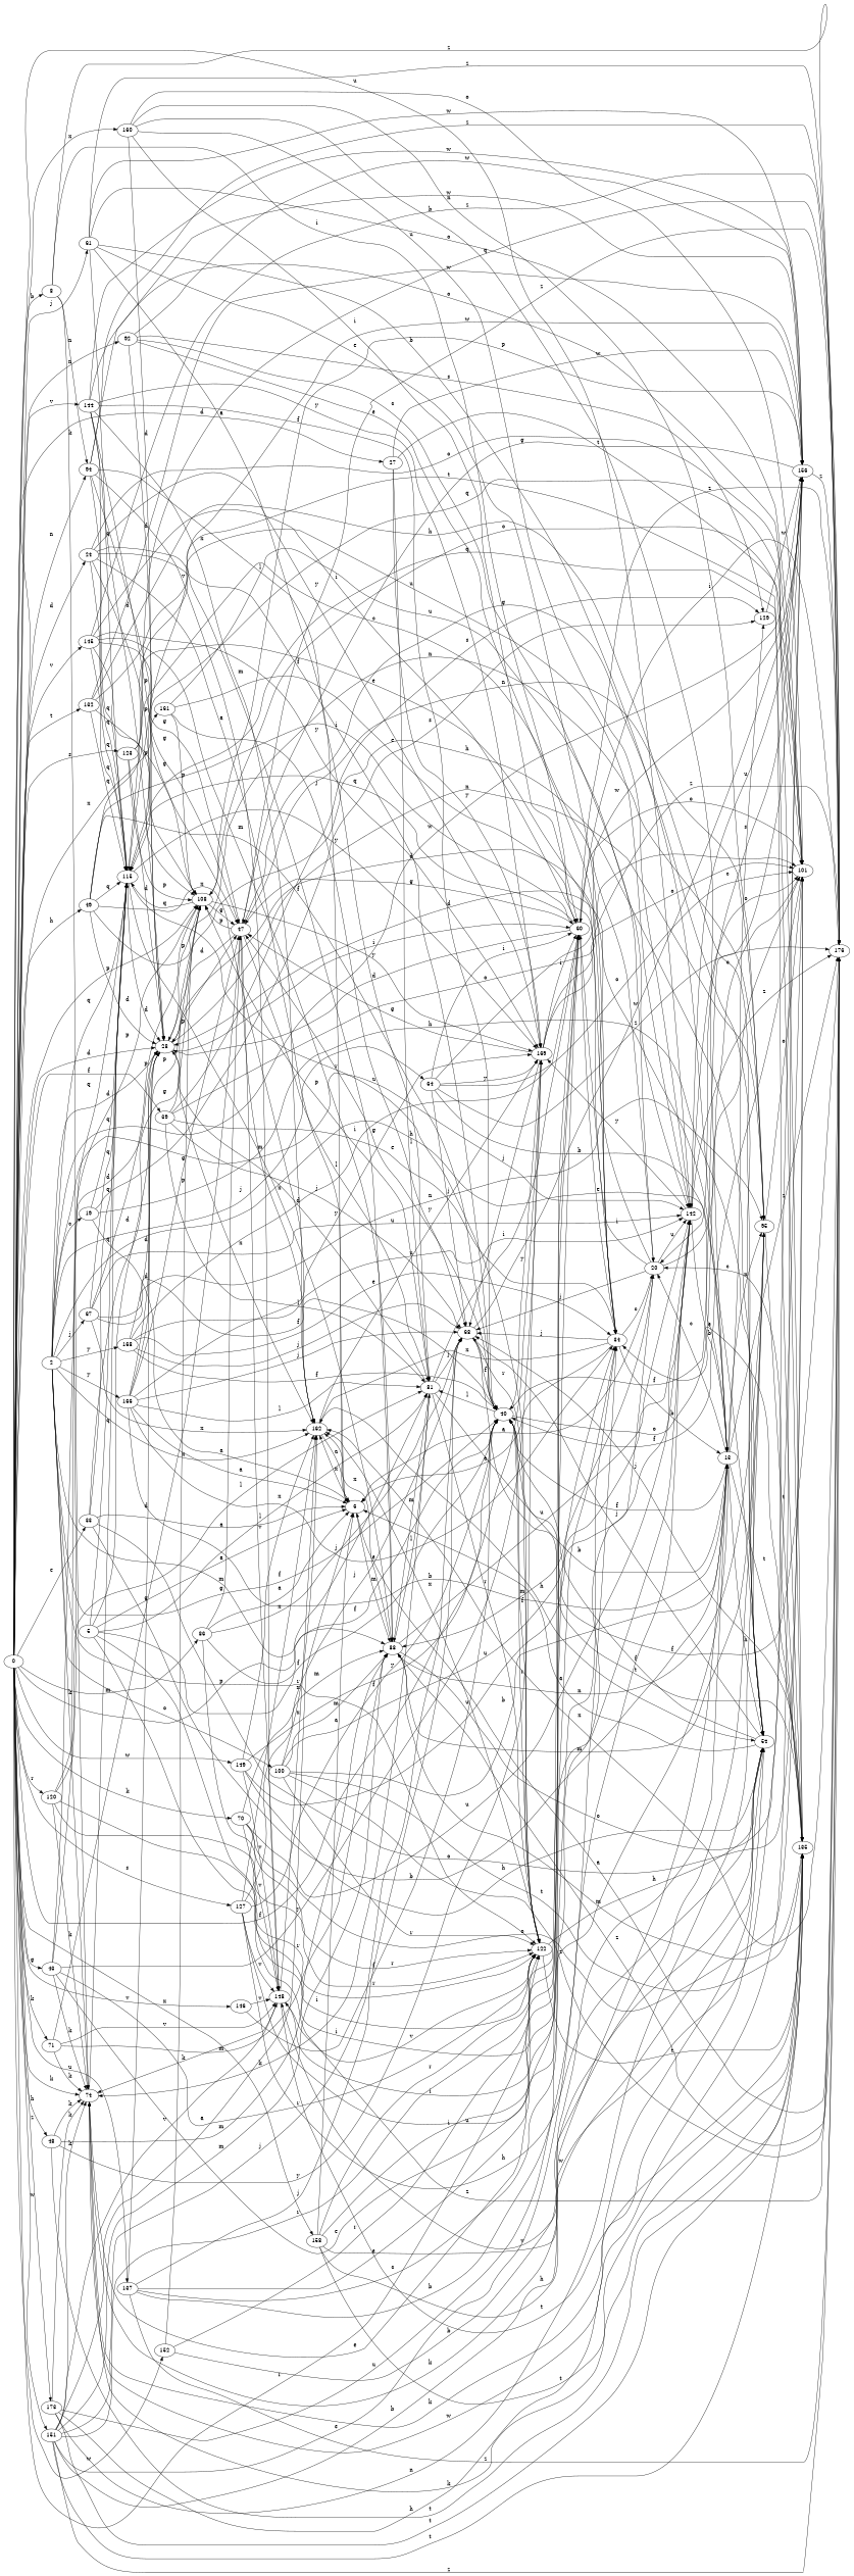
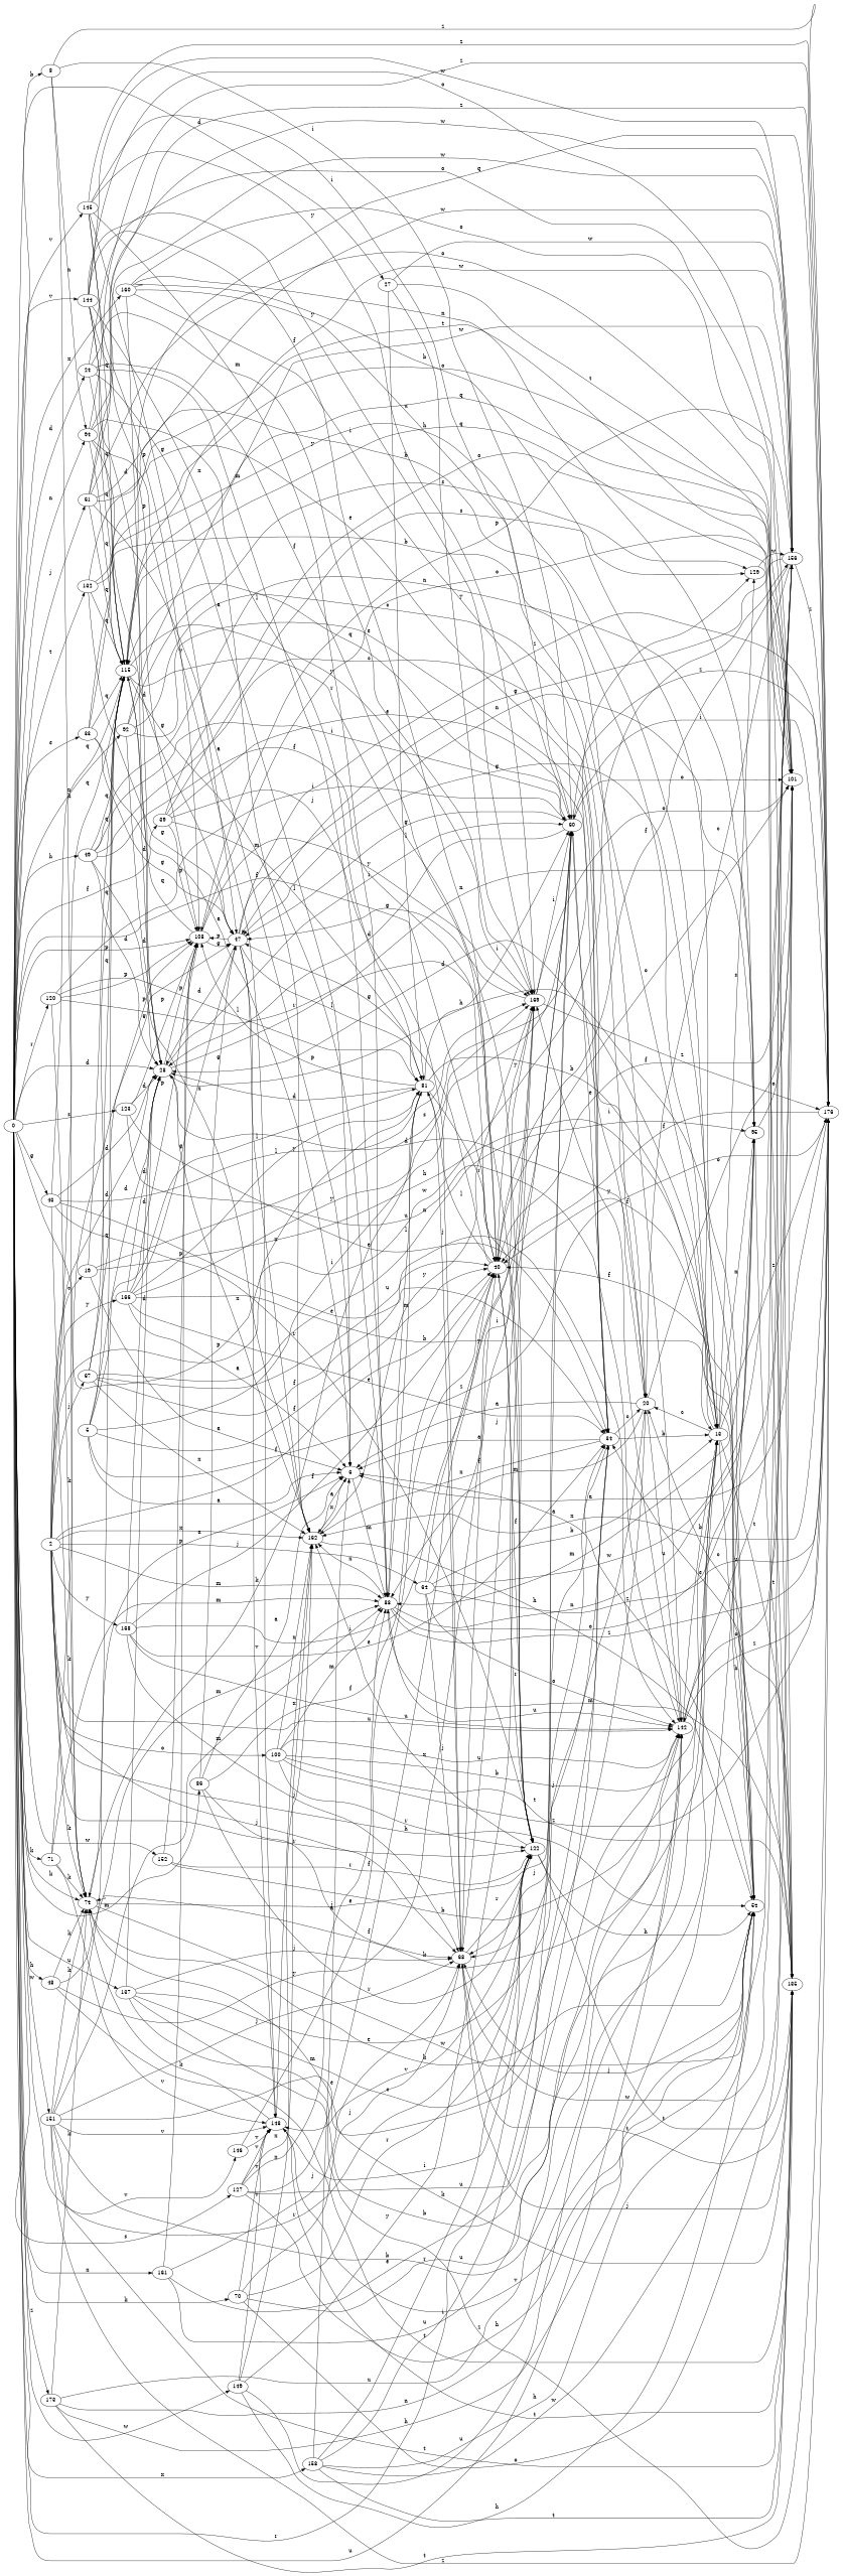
  strict digraph {
    rankdir=LR
    0
    8
    24
    27
    28
    33
    39
    40
    43
    48
    49
    61
    70
    71
    74
    81
    86
    92
    94
    108
    120
    122
    123
    127
    132
    137
    142
    144
    145
    146
    149
    151
    152
    158
    160
    161
    173
    60
    176
    88
    115
    6
    101
    169
    156
    135
    54
    162
    95
    13
    47
    68
    129
    34
    20
    148
    2
    19
    64
    67
    100
    166
    168
    5
    0 -> 8 [label=b]
    0 -> 24 [label=d]
    0 -> 27 [label=d]
    0 -> 28 [label=d]
    0 -> 33 [label=e]
    0 -> 39 [label=f]
    0 -> 40 [label=f]
    0 -> 43 [label=g]
    0 -> 48 [label=h]
    0 -> 49 [label=h]
    0 -> 61 [label=j]
    0 -> 70 [label=k]
    0 -> 71 [label=k]
    0 -> 74 [label=k]
    0 -> 81 [label=p]
    0 -> 86 [label=m]
    0 -> 92 [label=n]
    0 -> 94 [label=n]
    0 -> 108 [label=p]
    0 -> 120 [label=r]
    0 -> 122 [label=r]
    0 -> 123 [label=s]
    0 -> 127 [label=s]
    0 -> 132 [label=t]
    0 -> 137 [label=u]
    0 -> 142 [label=u]
    0 -> 144 [label=v]
    0 -> 145 [label=v]
    0 -> 146 [label=v]
    0 -> 149 [label=w]
    0 -> 151 [label=w]
    0 -> 152 [label=w]
    0 -> 158 [label=x]
    0 -> 160 [label=x]
    0 -> 161 [label=x]
    0 -> 173 [label=z]
    8 -> 74 [label=k]
    8 -> 94 [label=n]
    8 -> 60 [label=i]
    8 -> 176 [label=z]
    24 -> 40 [label=f]
-   24 -> 108 [label=p]
    24 -> 88 [label=m]
    24 -> 115 [label=q]
    24 -> 6 [label=a]
    24 -> 101 [label=o]
    24 -> 169 [label=y]
    27 -> 81 [label=l]
    27 -> 169 [label=y]
    27 -> 156 [label=w]
    27 -> 135 [label=t]
    28 -> 108 [label=p]
    28 -> 60 [label=i]
    28 -> 54 [label=h]
    28 -> 162 [label=x]
    28 -> 95 [label=n]
    33 -> 115 [label=q]
    33 -> 6 [label=a]
    33 -> 101 [label=o]
    33 -> 13 [label=b]
    33 -> 47 [label=g]
    39 -> 81 [label=l]
    39 -> 108 [label=p]
    39 -> 101 [label=o]
    39 -> 68 [label=j]
    39 -> 129 [label=s]
    39 -> 34 [label=e]
    40 -> 81 [label=l]
    40 -> 122 [label=r]
    40 -> 101 [label=o]
    40 -> 169 [label=y]
    40 -> 47 [label=g]
    43 -> 28 [label=d]
    43 -> 74 [label=k]
    43 -> 122 [label=r]
    43 -> 115 [label=q]
    43 -> 169 [label=y]
    43 -> 34 [label=e]
    48 -> 74 [label=k]
    48 -> 88 [label=m]
    48 -> 169 [label=y]
    48 -> 135 [label=t]
    49 -> 28 [label=d]
    49 -> 40 [label=f]
    49 -> 60 [label=i]
    49 -> 115 [label=q]
    49 -> 162 [label=x]
    49 -> 95 [label=n]
    49 -> 20 [label=c]
    61 -> 176 [label=z]
    61 -> 115 [label=q]
    61 -> 6 [label=a]
    61 -> 101 [label=o]
    61 -> 156 [label=w]
    61 -> 13 [label=b]
    61 -> 34 [label=e]
    70 -> 122 [label=r]
    70 -> 142 [label=u]
    70 -> 101 [label=o]
    70 -> 68 [label=j]
    70 -> 148 [label=v]
    71 -> 74 [label=k]
    71 -> 88 [label=m]
    71 -> 47 [label=g]
    71 -> 148 [label=v]
    74 -> 115 [label=q]
    74 -> 156 [label=w]
    74 -> 34 [label=e]
    81 -> 28 [label=d]
    81 -> 74 [label=k]
    81 -> 108 [label=p]
    81 -> 122 [label=r]
    81 -> 60 [label=i]
    81 -> 88 [label=m]
    81 -> 13 [label=b]
    81 -> 68 [label=j]
    86 -> 40 [label=f]
    86 -> 122 [label=r]
    86 -> 6 [label=a]
    86 -> 47 [label=g]
    86 -> 68 [label=j]
    92 -> 28 [label=d]
    92 -> 156 [label=w]
    92 -> 129 [label=s]
    92 -> 34 [label=e]
    92 -> 20 [label=c]
    94 -> 81 [label=l]
    94 -> 176 [label=z]
    94 -> 115 [label=q]
    94 -> 156 [label=w]
    94 -> 47 [label=g]
    94 -> 148 [label=v]
    108 -> 115 [label=q]
    108 -> 101 [label=o]
    108 -> 169 [label=y]
    108 -> 47 [label=g]
    120 -> 74 [label=k]
    120 -> 81 [label=l]
    120 -> 108 [label=p]
    120 -> 122 [label=r]
    120 -> 60 [label=i]
    122 -> 40 [label=f]
    122 -> 135 [label=t]
    122 -> 54 [label=h]
    122 -> 162 [label=x]
    122 -> 148 [label=v]
    123 -> 28 [label=d]
    123 -> 108 [label=p]
    123 -> 142 [label=u]
    123 -> 34 [label=e]
    127 -> 40 [label=f]
    127 -> 142 [label=u]
    127 -> 88 [label=m]
    127 -> 54 [label=h]
    127 -> 162 [label=x]
    127 -> 148 [label=v]
    132 -> 115 [label=q]
    132 -> 156 [label=w]
    132 -> 135 [label=t]
    132 -> 54 [label=h]
    132 -> 47 [label=g]
    137 -> 28 [label=d]
    137 -> 176 [label=z]
    137 -> 13 [label=b]
    137 -> 68 [label=j]
    137 -> 34 [label=e]
    137 -> 20 [label=c]
    142 -> 176 [label=z]
    142 -> 101 [label=o]
    142 -> 169 [label=y]
    142 -> 13 [label=b]
    144 -> 28 [label=d]
    144 -> 40 [label=f]
    144 -> 108 [label=p]
    144 -> 115 [label=q]
    144 -> 101 [label=o]
    144 -> 169 [label=y]
    144 -> 156 [label=w]
    144 -> 162 [label=x]
    145 -> 108 [label=p]
    145 -> 60 [label=i]
    145 -> 176 [label=z]
    145 -> 88 [label=m]
    145 -> 115 [label=q]
    145 -> 169 [label=y]
    145 -> 47 [label=g]
    146 -> 40 [label=f]
    146 -> 148 [label=v]
    149 -> 142 [label=u]
    149 -> 169 [label=y]
    149 -> 54 [label=h]
    149 -> 162 [label=x]
    149 -> 148 [label=v]
    151 -> 74 [label=k]
    151 -> 122 [label=r]
    151 -> 176 [label=z]
    151 -> 88 [label=m]
    151 -> 6 [label=a]
    151 -> 135 [label=t]
    151 -> 13 [label=b]
    151 -> 68 [label=j]
    151 -> 34 [label=e]
    151 -> 148 [label=v]
    152 -> 108 [label=p]
    152 -> 122 [label=r]
    152 -> 13 [label=b]
    158 -> 122 [label=r]
    158 -> 60 [label=i]
    158 -> 6 [label=a]
    158 -> 156 [label=w]
    158 -> 135 [label=t]
    158 -> 54 [label=h]
    160 -> 28 [label=d]
    160 -> 142 [label=u]
    160 -> 60 [label=i]
    160 -> 101 [label=o]
    160 -> 95 [label=n]
    160 -> 13 [label=b]
    161 -> 108 [label=p]
    161 -> 142 [label=u]
    161 -> 68 [label=j]
    161 -> 34 [label=e]
    173 -> 74 [label=k]
    173 -> 142 [label=u]
    173 -> 135 [label=t]
    173 -> 54 [label=h]
    173 -> 95 [label=n]
    60 -> 28 [label=d]
    60 -> 176 [label=z]
    60 -> 115 [label=q]
    60 -> 101 [label=o]
    60 -> 47 [label=g]
    60 -> 34 [label=e]
    176 -> 40 [label=f]
    176 -> 60 [label=i]
    176 -> 115 [label=q]
    176 -> 6 [label=a]
    176 -> 162 [label=x]
    88 -> 81 [label=l]
    88 -> 142 [label=u]
    88 -> 176 [label=z]
    88 -> 101 [label=o]
    88 -> 162 [label=x]
    88 -> 95 [label=n]
    115 -> 28 [label=d]
    115 -> 122 [label=r]
    115 -> 88 [label=m]
    115 -> 169 [label=y]
    115 -> 156 [label=w]
    6 -> 88 [label=m]
    6 -> 162 [label=x]
    101 -> 40 [label=f]
    101 -> 115 [label=q]
    169 -> 60 [label=i]
    169 -> 176 [label=z]
    169 -> 101 [label=o]
    169 -> 47 [label=g]
    169 -> 68 [label=j]
    156 -> 40 [label=f]
    156 -> 108 [label=p]
    156 -> 142 [label=u]
    156 -> 176 [label=z]
    156 -> 47 [label=g]
    156 -> 20 [label=c]
    135 -> 74 [label=k]
    135 -> 88 [label=m]
    135 -> 115 [label=q]
    135 -> 68 [label=j]
    135 -> 34 [label=e]
    135 -> 20 [label=c]
    54 -> 40 [label=f]
    54 -> 74 [label=k]
    54 -> 6 [label=a]
    54 -> 47 [label=g]
    54 -> 68 [label=j]
    54 -> 148 [label=v]
    162 -> 6 [label=a]
    162 -> 169 [label=y]
    162 -> 54 [label=h]
    95 -> 74 [label=k]
    95 -> 88 [label=m]
    95 -> 101 [label=o]
    95 -> 135 [label=t]
    13 -> 28 [label=d]
    13 -> 40 [label=f]
    13 -> 176 [label=z]
    13 -> 135 [label=t]
    13 -> 54 [label=h]
    13 -> 95 [label=n]
    13 -> 129 [label=s]
    13 -> 20 [label=c]
    47 -> 28 [label=d]
    47 -> 81 [label=l]
    47 -> 108 [label=p]
    47 -> 176 [label=z]
    47 -> 162 [label=x]
    47 -> 95 [label=n]
    47 -> 148 [label=v]
    68 -> 40 [label=f]
    68 -> 122 [label=r]
    68 -> 156 [label=w]
    68 -> 135 [label=t]
    129 -> 156 [label=w]
    34 -> 6 [label=a]
    34 -> 162 [label=x]
    34 -> 13 [label=b]
    34 -> 68 [label=j]
    34 -> 20 [label=c]
    20 -> 28 [label=d]
    20 -> 142 [label=u]
    20 -> 60 [label=i]
    20 -> 88 [label=m]
    20 -> 6 [label=a]
    20 -> 101 [label=o]
    20 -> 68 [label=j]
    148 -> 74 [label=k]
    148 -> 60 [label=i]
    148 -> 135 [label=t]
    148 -> 162 [label=x]
    2 -> 28 [label=d]
    2 -> 40 [label=f]
    2 -> 74 [label=k]
    2 -> 122 [label=r]
    2 -> 142 [label=u]
    2 -> 88 [label=m]
    2 -> 115 [label=q]
    2 -> 156 [label=w]
    2 -> 54 [label=h]
    2 -> 162 [label=x]
-   166 -> 68 [label=j]
+   2 -> 68 [label=j]
    2 -> 19 [label=c]
    2 -> 64 [label=j]
    2 -> 67 [label=j]
    2 -> 100 [label=o]
    2 -> 166 [label=y]
    2 -> 168 [label=y]
    19 -> 115 [label=q]
    19 -> 6 [label=a]
    19 -> 54 [label=h]
    19 -> 129 [label=s]
    64 -> 60 [label=i]
    64 -> 176 [label=z]
-   64 -> 101 [label=o]
+   64 -> 142 [label=o]
    64 -> 169 [label=y]
    64 -> 156 [label=w]
    64 -> 13 [label=b]
    64 -> 68 [label=j]
    67 -> 40 [label=f]
    67 -> 108 [label=p]
    67 -> 142 [label=u]
    67 -> 115 [label=q]
    67 -> 162 [label=x]
    67 -> 95 [label=n]
    100 -> 122 [label=r]
    100 -> 142 [label=u]
    100 -> 176 [label=z]
    100 -> 88 [label=m]
    100 -> 135 [label=t]
    100 -> 162 [label=x]
    100 -> 13 [label=b]
    166 -> 28 [label=d]
    166 -> 81 [label=l]
    166 -> 108 [label=p]
    166 -> 6 [label=a]
    166 -> 169 [label=y]
    166 -> 13 [label=b]
    166 -> 47 [label=g]
    166 -> 34 [label=e]
    168 -> 28 [label=d]
    168 -> 40 [label=f]
    168 -> 142 [label=u]
    168 -> 60 [label=i]
    168 -> 68 [label=j]
    168 -> 34 [label=e]
    5 -> 28 [label=d]
    5 -> 40 [label=f]
    5 -> 81 [label=l]
    5 -> 60 [label=i]
    5 -> 176 [label=z]
    5 -> 115 [label=q]
    5 -> 6 [label=a]
  }
